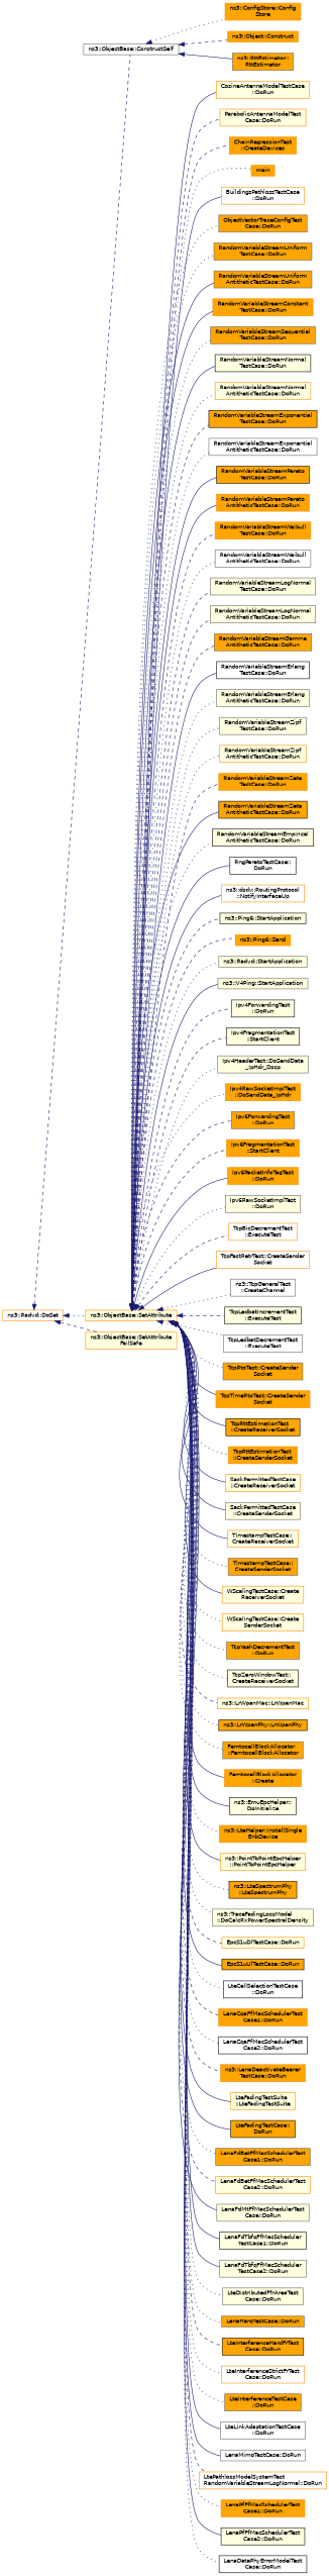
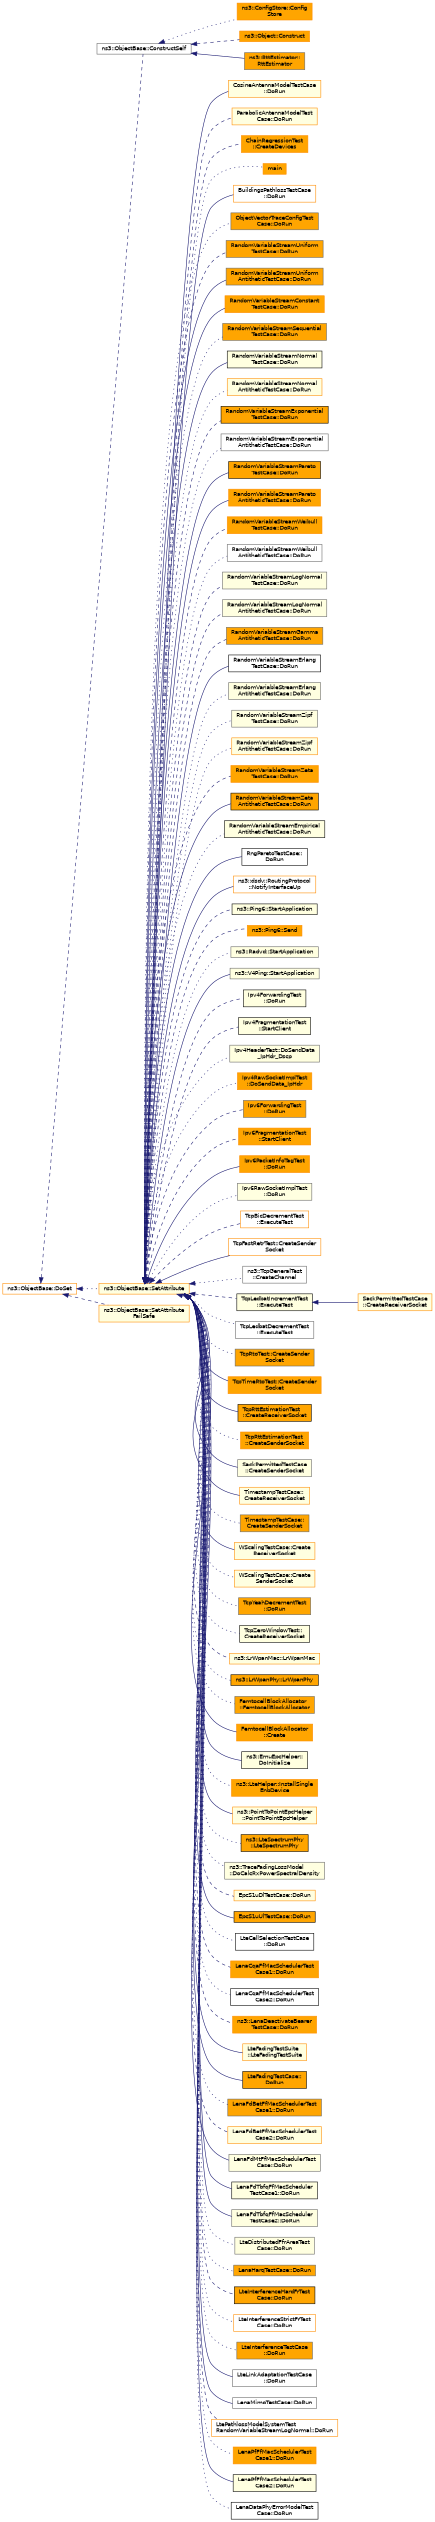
  digraph {
    rankdir=LR
    node [color=darkorange fillcolor=orange fontname=Helvetica fontsize=10 shape=record style=filled]
    edge [color=midnightblue dir=back fontname=Helvetica fontsize=10 labelfontname=Helvetica labelfontsize=10 style=dotted]
-   n1 [fillcolor=white fontcolor=black height=0.2 label="ns3::Radvd::DoSet" width=0.4]
+   n1 [fillcolor=white fontcolor=black height=0.2 label="ns3::ObjectBase::DoSet" width=0.4]
    n2 [color=gray40 fillcolor=white height=0.2 label="ns3::ObjectBase::ConstructSelf" width=0.4]
    n3 [fillcolor=lightyellow height=0.2 label="ns3::ObjectBase::SetAttribute" width=0.4]
    n4 [fillcolor=lightyellow height=0.2 label="ns3::ObjectBase::SetAttribute\lFailSafe" width=0.4]
    n5 [height=0.2 label="ns3::ConfigStore::Config\lStore" width=0.4]
    n6 [height=0.2 label="ns3::Object::Construct" width=0.4]
    n7 [color=gray40 height=0.2 label="ns3::RttEstimator::\lRttEstimator" width=0.4]
    n8 [fillcolor=lightyellow height=0.2 label="CosineAntennaModelTestCase\l::DoRun" width=0.4]
    n9 [fillcolor=lightyellow height=0.2 label="ParabolicAntennaModelTest\lCase::DoRun" width=0.4]
    n10 [height=0.2 label="ChainRegressionTest\l::CreateDevices" width=0.4]
    n11 [height=0.2 label=main width=0.4]
    n12 [fillcolor=white height=0.2 label="BuildingsPathlossTestCase\l::DoRun" width=0.4]
    n13 [color=gray40 height=0.2 label="ObjectVectorTraceConfigTest\lCase::DoRun" width=0.4]
    n14 [color=gray40 height=0.2 label="RandomVariableStreamUniform\lTestCase::DoRun" width=0.4]
    n15 [color=gray40 height=0.2 label="RandomVariableStreamUniform\lAntitheticTestCase::DoRun" width=0.4]
    n16 [height=0.2 label="RandomVariableStreamConstant\lTestCase::DoRun" width=0.4]
    n17 [color=gray40 height=0.2 label="RandomVariableStreamSequential\lTestCase::DoRun" width=0.4]
    n18 [color=black fillcolor=lightyellow height=0.2 label="RandomVariableStreamNormal\lTestCase::DoRun" width=0.4]
    n19 [fillcolor=lightyellow height=0.2 label="RandomVariableStreamNormal\lAntitheticTestCase::DoRun" width=0.4]
    n20 [color=black height=0.2 label="RandomVariableStreamExponential\lTestCase::DoRun" width=0.4]
    n21 [color=gray40 fillcolor=white height=0.2 label="RandomVariableStreamExponential\lAntitheticTestCase::DoRun" width=0.4]
    n22 [color=black height=0.2 label="RandomVariableStreamPareto\lTestCase::DoRun" width=0.4]
    n23 [height=0.2 label="RandomVariableStreamPareto\lAntitheticTestCase::DoRun" width=0.4]
    n24 [height=0.2 label="RandomVariableStreamWeibull\lTestCase::DoRun" width=0.4]
    n25 [color=gray40 fillcolor=white height=0.2 label="RandomVariableStreamWeibull\lAntitheticTestCase::DoRun" width=0.4]
    n26 [color=gray40 fillcolor=lightyellow height=0.2 label="RandomVariableStreamLogNormal\lTestCase::DoRun" width=0.4]
    n27 [color=gray40 fillcolor=lightyellow height=0.2 label="RandomVariableStreamLogNormal\lAntitheticTestCase::DoRun" width=0.4]
    n28 [color=gray40 height=0.2 label="RandomVariableStreamGamma\lAntitheticTestCase::DoRun" width=0.4]
    n29 [color=black fillcolor=white height=0.2 label="RandomVariableStreamErlang\lTestCase::DoRun" width=0.4]
    n30 [color=gray40 fillcolor=lightyellow height=0.2 label="RandomVariableStreamErlang\lAntitheticTestCase::DoRun" width=0.4]
    n31 [color=gray40 fillcolor=lightyellow height=0.2 label="RandomVariableStreamZipf\lTestCase::DoRun" width=0.4]
    n32 [fillcolor=lightyellow height=0.2 label="RandomVariableStreamZipf\lAntitheticTestCase::DoRun" width=0.4]
    n33 [height=0.2 label="RandomVariableStreamZeta\lTestCase::DoRun" width=0.4]
    n34 [color=black height=0.2 label="RandomVariableStreamZeta\lAntitheticTestCase::DoRun" width=0.4]
    n35 [color=black fillcolor=lightyellow height=0.2 label="RandomVariableStreamEmpirical\lAntitheticTestCase::DoRun" width=0.4]
    n36 [color=black fillcolor=white height=0.2 label="RngParetoTestCase::\lDoRun" width=0.4]
    n37 [fillcolor=white height=0.2 label="ns3::dsdv::RoutingProtocol\l::NotifyInterfaceUp" width=0.4]
    n38 [color=black fillcolor=lightyellow height=0.2 label="ns3::Ping6::StartApplication" width=0.4]
    n39 [height=0.2 label="ns3::Ping6::Send" width=0.4]
    n40 [color=gray40 fillcolor=lightyellow height=0.2 label="ns3::Radvd::StartApplication" width=0.4]
    n41 [color=gray40 fillcolor=lightyellow height=0.2 label="ns3::V4Ping::StartApplication" width=0.4]
    n42 [color=black fillcolor=lightyellow height=0.2 label="Ipv4ForwardingTest\l::DoRun" width=0.4]
    n43 [color=black fillcolor=lightyellow height=0.2 label="Ipv4FragmentationTest\l::StartClient" width=0.4]
    n44 [color=gray40 fillcolor=lightyellow height=0.2 label="Ipv4HeaderTest::DoSendData\l_IpHdr_Dscp" width=0.4]
    n45 [height=0.2 label="Ipv4RawSocketImplTest\l::DoSendData_IpHdr" width=0.4]
    n46 [color=gray40 height=0.2 label="Ipv6ForwardingTest\l::DoRun" width=0.4]
    n47 [height=0.2 label="Ipv6FragmentationTest\l::StartClient" width=0.4]
    n48 [height=0.2 label="Ipv6PacketInfoTagTest\l::DoRun" width=0.4]
    n49 [color=gray40 fillcolor=lightyellow height=0.2 label="Ipv6RawSocketImplTest\l::DoRun" width=0.4]
    n50 [fillcolor=white height=0.2 label="TcpBicDecrementTest\l::ExecuteTest" width=0.4]
    n51 [fillcolor=white height=0.2 label="TcpFastRetrTest::CreateSender\lSocket" width=0.4]
    n52 [color=gray40 fillcolor=white height=0.2 label="ns3::TcpGeneralTest\l::CreateChannel" width=0.4]
    n53 [color=black fillcolor=lightyellow height=0.2 label="TcpLedbatIncrementTest\l::ExecuteTest" width=0.4]
    n54 [color=gray40 fillcolor=white height=0.2 label="TcpLedbatDecrementTest\l::ExecuteTest" width=0.4]
    n55 [color=gray40 height=0.2 label="TcpRtoTest::CreateSender\lSocket" width=0.4]
    n56 [height=0.2 label="TcpTimeRtoTest::CreateSender\lSocket" width=0.4]
    n57 [color=black height=0.2 label="TcpRttEstimationTest\l::CreateReceiverSocket" width=0.4]
    n58 [height=0.2 label="TcpRttEstimationTest\l::CreateSenderSocket" width=0.4]
    n59 [fillcolor=lightyellow height=0.2 label="SackPermittedTestCase\l::CreateReceiverSocket" width=0.4]
    n60 [color=gray40 fillcolor=lightyellow height=0.2 label="SackPermittedTestCase\l::CreateSenderSocket" width=0.4]
    n61 [fillcolor=lightyellow height=0.2 label="TimestampTestCase::\lCreateReceiverSocket" width=0.4]
    n62 [color=gray40 height=0.2 label="TimestampTestCase::\lCreateSenderSocket" width=0.4]
    n63 [fillcolor=lightyellow height=0.2 label="WScalingTestCase::Create\lReceiverSocket" width=0.4]
    n64 [fillcolor=lightyellow height=0.2 label="WScalingTestCase::Create\lSenderSocket" width=0.4]
    n65 [color=gray40 height=0.2 label="TcpYeahDecrementTest\l::DoRun" width=0.4]
    n66 [color=black fillcolor=lightyellow height=0.2 label="TcpZeroWindowTest::\lCreateReceiverSocket" width=0.4]
    n67 [fillcolor=lightyellow height=0.2 label="ns3::LrWpanMac::LrWpanMac" width=0.4]
    n68 [color=black height=0.2 label="ns3::LrWpanPhy::LrWpanPhy" width=0.4]
    n69 [color=gray40 height=0.2 label="FemtocellBlockAllocator\l::FemtocellBlockAllocator" width=0.4]
    n70 [height=0.2 label="FemtocellBlockAllocator\l::Create" width=0.4]
    n71 [color=black fillcolor=lightyellow height=0.2 label="ns3::EmuEpcHelper::\lDoInitialize" width=0.4]
    n72 [height=0.2 label="ns3::LteHelper::InstallSingle\lEnbDevice" width=0.4]
    n73 [fillcolor=lightyellow height=0.2 label="ns3::PointToPointEpcHelper\l::PointToPointEpcHelper" width=0.4]
    n74 [color=black height=0.2 label="ns3::LteSpectrumPhy\l::LteSpectrumPhy" width=0.4]
    n75 [color=gray40 fillcolor=lightyellow height=0.2 label="ns3::TraceFadingLossModel\l::DoCalcRxPowerSpectralDensity" width=0.4]
    n76 [fillcolor=lightyellow height=0.2 label="EpcS1uDlTestCase::DoRun" width=0.4]
    n77 [color=black height=0.2 label="EpcS1uUlTestCase::DoRun" width=0.4]
    n78 [color=black fillcolor=white height=0.2 label="LteCellSelectionTestCase\l::DoRun" width=0.4]
    n79 [height=0.2 label="LenaCqaFfMacSchedulerTest\lCase1::DoRun" width=0.4]
    n80 [color=black fillcolor=white height=0.2 label="LenaCqaFfMacSchedulerTest\lCase2::DoRun" width=0.4]
    n81 [height=0.2 label="ns3::LenaDeactivateBearer\lTestCase::DoRun" width=0.4]
    n82 [fillcolor=lightyellow height=0.2 label="LteFadingTestSuite\l::LteFadingTestSuite" width=0.4]
    n83 [color=black height=0.2 label="LteFadingTestCase::\lDoRun" width=0.4]
    n84 [color=gray40 height=0.2 label="LenaFdBetFfMacSchedulerTest\lCase1::DoRun" width=0.4]
    n85 [fillcolor=lightyellow height=0.2 label="LenaFdBetFfMacSchedulerTest\lCase2::DoRun" width=0.4]
    n86 [color=gray40 fillcolor=lightyellow height=0.2 label="LenaFdMtFfMacSchedulerTest\lCase::DoRun" width=0.4]
    n87 [color=black fillcolor=lightyellow height=0.2 label="LenaFdTbfqFfMacScheduler\lTestCase1::DoRun" width=0.4]
    n88 [color=gray40 fillcolor=lightyellow height=0.2 label="LenaFdTbfqFfMacScheduler\lTestCase2::DoRun" width=0.4]
    n89 [color=gray40 fillcolor=lightyellow height=0.2 label="LteDistributedFfrAreaTest\lCase::DoRun" width=0.4]
    n90 [color=gray40 height=0.2 label="LenaHarqTestCase::DoRun" width=0.4]
    n91 [color=black height=0.2 label="LteInterferenceHardFrTest\lCase::DoRun" width=0.4]
    n92 [fillcolor=white height=0.2 label="LteInterferenceStrictFrTest\lCase::DoRun" width=0.4]
    n93 [color=gray40 height=0.2 label="LteInterferenceTestCase\l::DoRun" width=0.4]
    n94 [color=gray40 fillcolor=white height=0.2 label="LteLinkAdaptationTestCase\l::DoRun" width=0.4]
    n95 [color=gray40 fillcolor=white height=0.2 label="LenaMimoTestCase::DoRun" width=0.4]
    n96 [fillcolor=white height=0.2 label="LtePathlossModelSystemTest\lRandomVariableStreamLogNormal::DoRun" width=0.4]
    n97 [height=0.2 label="LenaPfFfMacSchedulerTest\lCase1::DoRun" width=0.4]
    n98 [color=black fillcolor=lightyellow height=0.2 label="LenaPfFfMacSchedulerTest\lCase2::DoRun" width=0.4]
    n99 [color=black fillcolor=white height=0.2 label="LenaDataPhyErrorModelTest\lCase::DoRun" width=0.4]
    n1 -> n2 [style=dashed]
    n1 -> n3
    n1 -> n4 [style=dashed]
    n2 -> n5
    n2 -> n6 [style=dashed]
    n2 -> n7 [style=solid]
    n3 -> n8 [style=solid]
    n3 -> n9 [style=dashed]
    n3 -> n10 [style=dashed]
    n3 -> n11
    n3 -> n12 [style=solid]
    n3 -> n13
-   n3 -> n14
+   n3 -> n14 [style=dashed]
    n3 -> n15 [style=solid]
    n3 -> n16 [style=solid]
    n3 -> n17
    n3 -> n18 [style=solid]
    n3 -> n19
    n3 -> n20 [style=dashed]
    n3 -> n21
    n3 -> n22 [style=solid]
    n3 -> n23 [style=solid]
    n3 -> n24 [style=dashed]
    n3 -> n25
    n3 -> n26 [style=dashed]
    n3 -> n27 [style=dashed]
    n3 -> n28 [style=dashed]
    n3 -> n29 [style=solid]
    n3 -> n30
    n3 -> n31
    n3 -> n32
    n3 -> n33 [style=dashed]
    n3 -> n34 [style=solid]
    n3 -> n35
    n3 -> n36 [style=solid]
    n3 -> n37 [style=solid]
    n3 -> n38 [style=dashed]
    n3 -> n39 [style=dashed]
    n3 -> n40
    n3 -> n41 [style=solid]
    n3 -> n42 [style=dashed]
    n3 -> n43 [style=dashed]
    n3 -> n44
    n3 -> n45
    n3 -> n46 [style=dashed]
    n3 -> n47 [style=dashed]
    n3 -> n48 [style=solid]
    n3 -> n49
    n3 -> n50 [style=dashed]
    n3 -> n51 [style=solid]
    n3 -> n52
    n3 -> n53 [style=dashed]
    n3 -> n54
    n3 -> n55
    n3 -> n56 [style=solid]
    n3 -> n57 [style=solid]
    n3 -> n58
-   n3 -> n59 [style=solid]
+   n53 -> n59 [style=solid]
    n3 -> n60 [style=solid]
    n3 -> n61 [style=solid]
    n3 -> n62
    n3 -> n63 [style=solid]
    n3 -> n64
    n3 -> n65
    n3 -> n66
    n3 -> n67 [style=dashed]
    n3 -> n68
    n3 -> n69
    n3 -> n70 [style=solid]
    n3 -> n71 [style=solid]
    n3 -> n72
    n3 -> n73 [style=solid]
    n3 -> n74
    n3 -> n75
    n3 -> n76 [style=dashed]
    n3 -> n77 [style=solid]
    n3 -> n78
    n3 -> n79 [style=dashed]
    n3 -> n80
    n3 -> n81 [style=dashed]
    n3 -> n82 [style=solid]
    n3 -> n83 [style=solid]
    n3 -> n84
    n3 -> n85 [style=dashed]
    n3 -> n86 [style=solid]
    n3 -> n87 [style=solid]
    n3 -> n88 [style=solid]
    n3 -> n89
    n3 -> n90
    n3 -> n91 [style=dashed]
    n3 -> n92
    n3 -> n93
    n3 -> n94 [style=solid]
    n3 -> n95 [style=solid]
    n3 -> n96 [style=dashed]
    n3 -> n97
    n3 -> n98 [style=solid]
    n3 -> n99
  }
